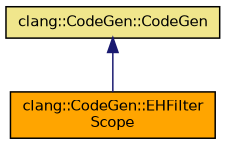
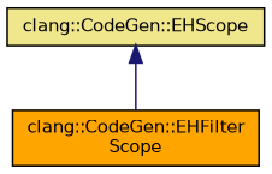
  digraph {
    node [color=black fontname=Helvetica fontsize=10 shape=record style=filled]
    n1 [fillcolor=orange fontcolor=black height=0.2 label="clang::CodeGen::EHFilter\lScope" width=0.4]
-   n2 [height=0.2 label="clang::CodeGen::CodeGen" width=0.4 fillcolor=khaki]
+   n2 [height=0.2 label="clang::CodeGen::EHScope" width=0.4 fillcolor=khaki]
    n2 -> n1 [color=midnightblue dir=back fontname=Helvetica fontsize=10 labelfontname=Helvetica labelfontsize=10 style=solid]
  }
